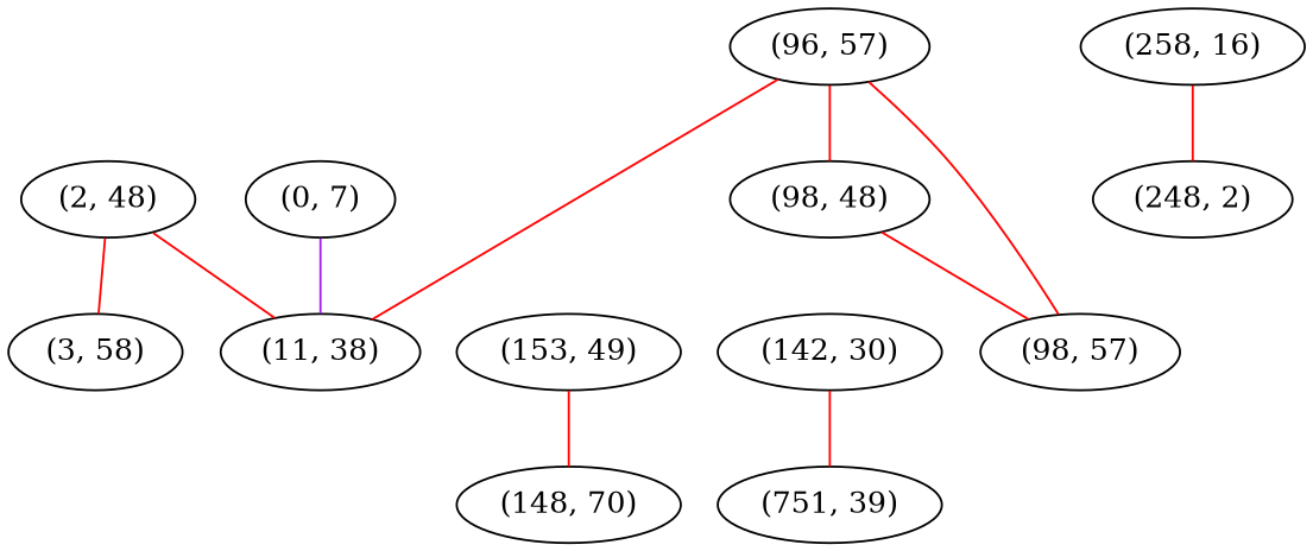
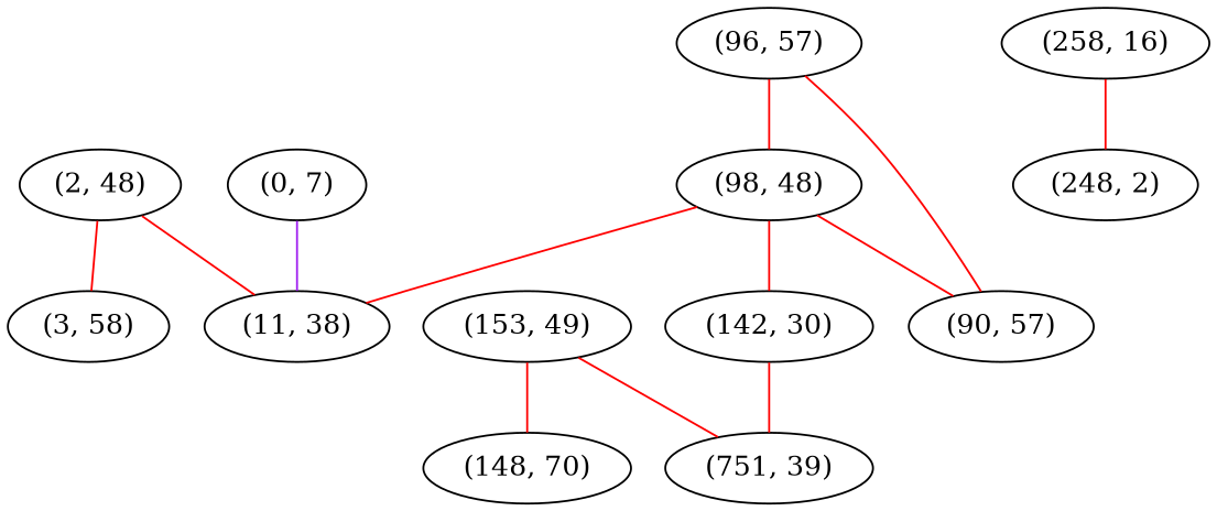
  graph {
    edge [color=red weight=1]
    "(2, 48)"
    "(3, 58)"
    "(11, 38)"
    n4 [label="(0, 7)"]
    "(153, 49)"
    "(148, 70)"
    n7 [label="(751, 39)"]
    "(98, 48)"
    "(142, 30)"
-   "(98, 57)"
+   "(98, 57)" [label="(90, 57)"]
    "(258, 16)"
    "(248, 2)"
    "(96, 57)"
    "(2, 48)" -- "(3, 58)"
    "(2, 48)" -- "(11, 38)"
    n4 -- "(11, 38)" [color=purple weight=4]
    "(153, 49)" -- "(148, 70)"
-   "(96, 57)" -- "(11, 38)"
+   "(153, 49)" -- n7
+   "(98, 48)" -- "(11, 38)"
+   "(98, 48)" -- "(142, 30)"
    "(98, 48)" -- "(98, 57)"
    "(142, 30)" -- n7
    "(258, 16)" -- "(248, 2)"
    "(96, 57)" -- "(98, 48)"
    "(96, 57)" -- "(98, 57)"
  }
